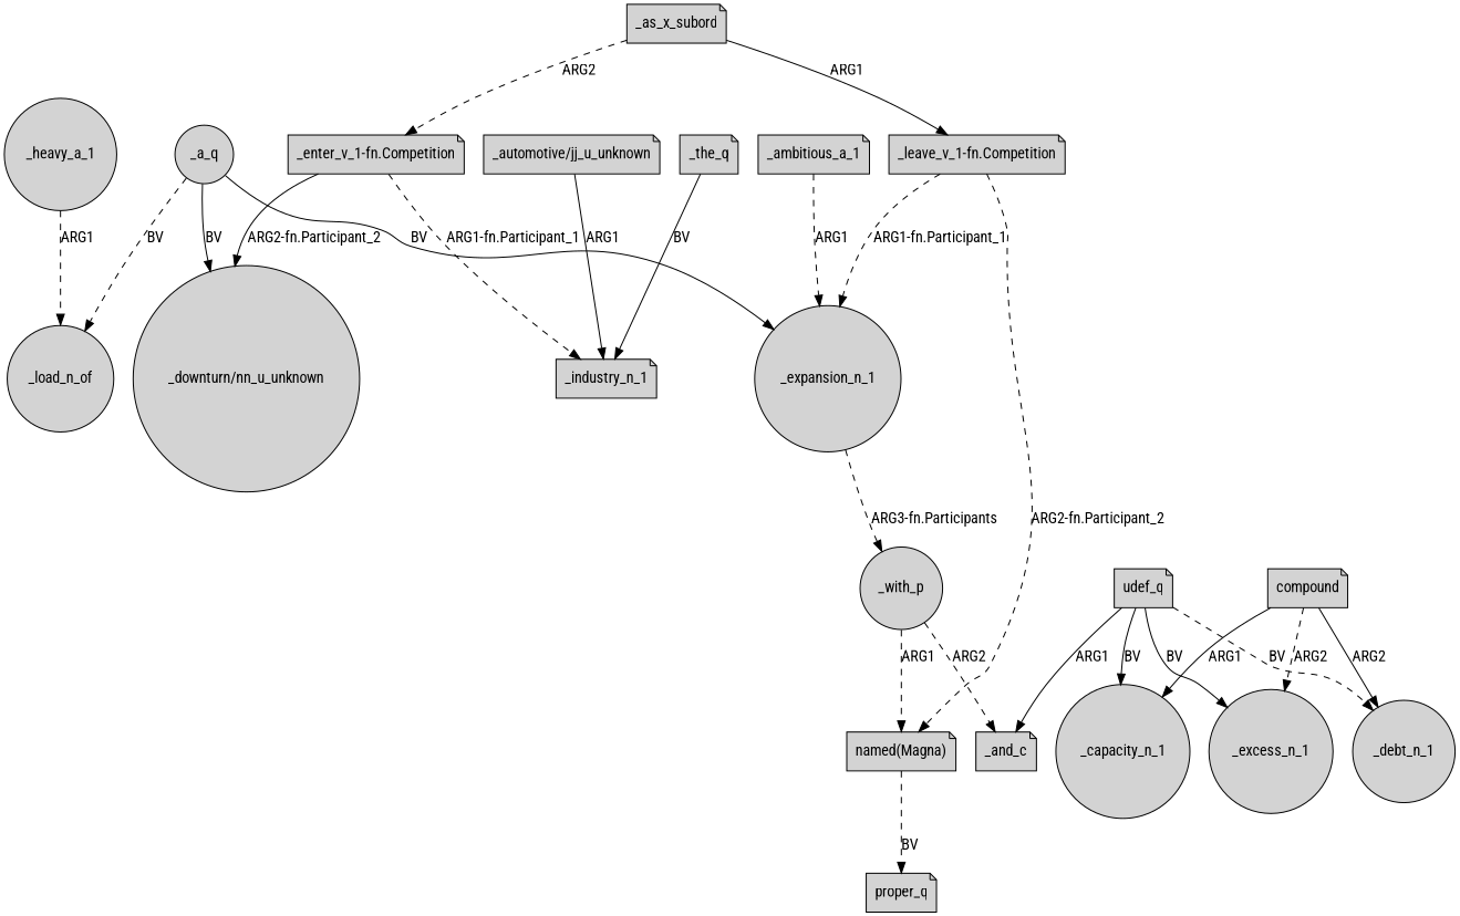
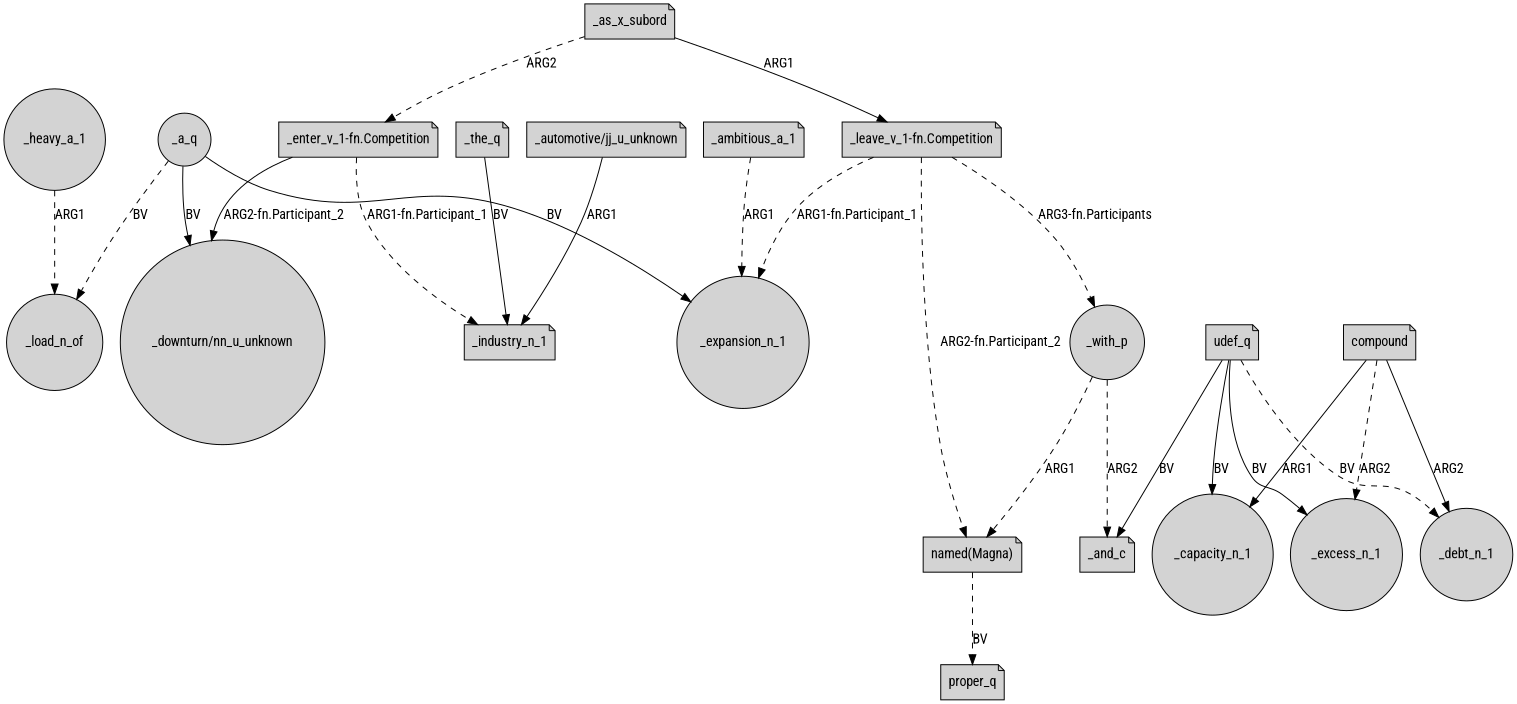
  digraph {
    fontname="Roboto Condensed"
    node [fontname="Roboto Condensed" shape=note style=filled]
    edge [fontname="Roboto Condensed" style=dashed]
    _a_q [shape=circle]
    _load_n_of [shape=circle]
    "_downturn/nn_u_unknown" [shape=circle]
    _expansion_n_1 [shape=circle]
    _capacity_n_1 [shape=circle]
    compound
    _excess_n_1 [shape=circle]
    _debt_n_1 [shape=circle]
    "_enter_v_1-fn.Competition"
    _industry_n_1
    _as_x_subord
    "_leave_v_1-fn.Competition"
    _with_p [shape=circle]
    "named(Magna)"
    udef_q
    _and_c
    proper_q
    _ambitious_a_1
    "_automotive/jj_u_unknown"
    _the_q
    _heavy_a_1 [shape=circle]
    _a_q -> _load_n_of [label=BV]
    _a_q -> "_downturn/nn_u_unknown" [label=BV style=solid]
    _a_q -> _expansion_n_1 [label=BV style=solid]
    compound -> _capacity_n_1 [label=ARG1 style=solid]
    compound -> _excess_n_1 [label=ARG2]
    compound -> _debt_n_1 [label=ARG2 style=solid]
    "_enter_v_1-fn.Competition" -> "_downturn/nn_u_unknown" [label="ARG2-fn.Participant_2" style=solid]
    "_enter_v_1-fn.Competition" -> _industry_n_1 [label="ARG1-fn.Participant_1"]
    _as_x_subord -> "_enter_v_1-fn.Competition" [label=ARG2]
    _as_x_subord -> "_leave_v_1-fn.Competition" [label=ARG1 style=solid]
    "_leave_v_1-fn.Competition" -> _expansion_n_1 [label="ARG1-fn.Participant_1"]
-   _expansion_n_1 -> _with_p [label="ARG3-fn.Participants"]
+   "_leave_v_1-fn.Competition" -> _with_p [label="ARG3-fn.Participants"]
    "_leave_v_1-fn.Competition" -> "named(Magna)" [label="ARG2-fn.Participant_2"]
    _with_p -> "named(Magna)" [label=ARG1]
    _with_p -> _and_c [label=ARG2]
    "named(Magna)" -> proper_q [label=BV]
    udef_q -> _capacity_n_1 [label=BV style=solid]
    udef_q -> _excess_n_1 [label=BV style=solid]
    udef_q -> _debt_n_1 [label=BV]
-   udef_q -> _and_c [label=ARG1 style=solid]
+   udef_q -> _and_c [label=BV style=solid]
    _ambitious_a_1 -> _expansion_n_1 [label=ARG1]
    "_automotive/jj_u_unknown" -> _industry_n_1 [label=ARG1 style=solid]
    _the_q -> _industry_n_1 [label=BV style=solid]
    _heavy_a_1 -> _load_n_of [label=ARG1]
  }
